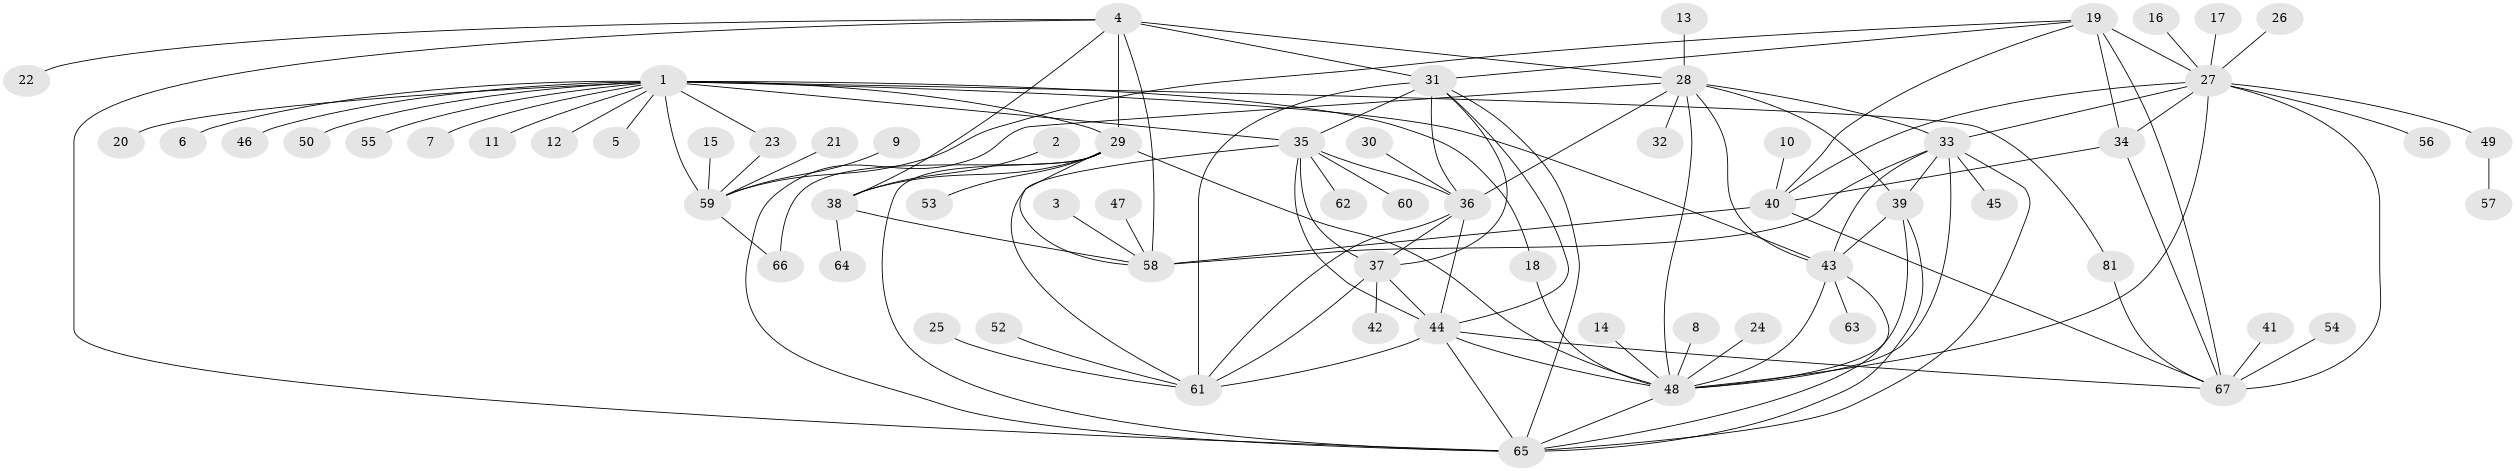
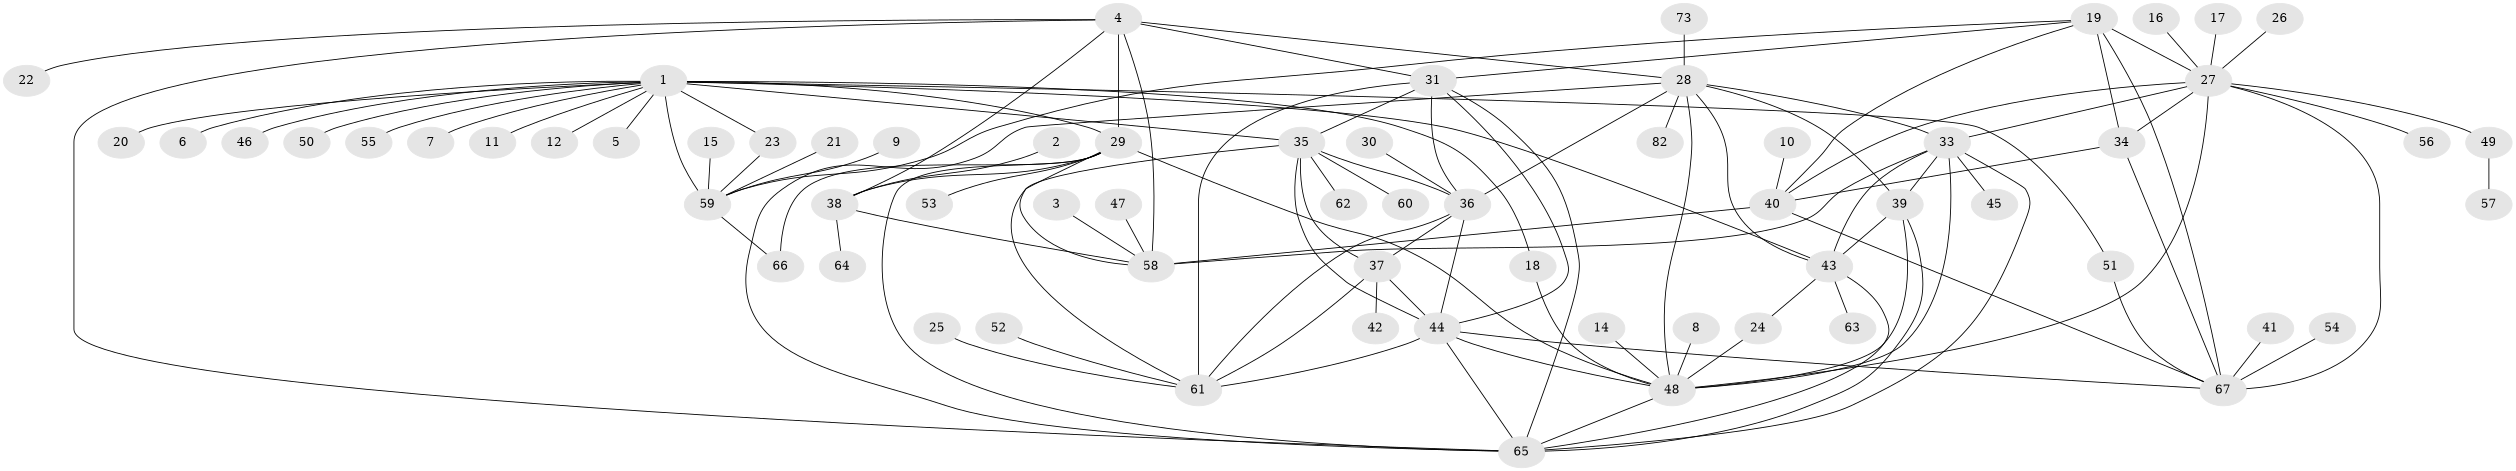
  graph {
    node [color=gray90 style=filled]
    edge [weight=1.0]
    1
    5
    6
    7
    11
    12
    18
    20
    23
    29
    35
    43
    46
    50
-   51 [label=81]
+   51
    55
    59
    48
    38
    58
    65
    53
    66
    61
    36
    37
    44
    60
    62
    63
    67
    2
    64
    3
    4
    22
    28
    31
    33
-   32
+   32 [label=82]
    39
    8
    9
    10
    40
-   13
+   13 [label=73]
    14
    15
    16
    27
    34
    49
    56
    17
    19
    21
    24
    25
    26
    45
    57
    30
    42
    41
    47
    52
    54
    1 -- 5
    1 -- 6
    1 -- 7
    1 -- 11
    1 -- 12
    1 -- 18
    1 -- 20
    1 -- 23 [weight=4.0]
    1 -- 29
    1 -- 35
    1 -- 43
    1 -- 46
    1 -- 50
    1 -- 51
    1 -- 55
    1 -- 59 [weight=4.0]
    18 -- 48
    23 -- 59
    29 -- 48
    29 -- 38
    29 -- 58
    29 -- 65
    29 -- 53
    29 -- 66
    35 -- 61
    35 -- 36
    35 -- 37
    35 -- 44
    35 -- 60
    35 -- 62
-   43 -- 48
+   43 -- 24
    43 -- 65
    43 -- 63
    51 -- 67
    59 -- 66
    48 -- 65
    38 -- 58
    38 -- 64
    36 -- 61
    36 -- 37
    36 -- 44
    37 -- 61
    37 -- 44
    37 -- 42
    44 -- 48
    44 -- 65
    44 -- 61
    44 -- 67
    2 -- 38
    3 -- 58
    4 -- 29 [weight=3.0]
    4 -- 38 [weight=3.0]
    4 -- 58 [weight=3.0]
    4 -- 65
    4 -- 22
    4 -- 28
    4 -- 31
    28 -- 43
    28 -- 48
    28 -- 65
    28 -- 36
    28 -- 33
    28 -- 32
    28 -- 39
    31 -- 35
    31 -- 65
    31 -- 61
    31 -- 36
-   31 -- 37
    31 -- 44
    33 -- 43
    33 -- 48
    33 -- 58
    33 -- 65
    33 -- 39
    33 -- 45
    39 -- 43
    39 -- 48
    39 -- 65
    8 -- 48
    9 -- 59
    10 -- 40
    40 -- 58
    40 -- 67
    13 -- 28
    14 -- 48
    15 -- 59
    16 -- 27
    27 -- 48
    27 -- 67 [weight=2.0]
    27 -- 33
    27 -- 40 [weight=2.0]
    27 -- 34 [weight=2.0]
    27 -- 49
    27 -- 56
    34 -- 67
    34 -- 40
    49 -- 57
    17 -- 27
    19 -- 59
    19 -- 67
    19 -- 31
    19 -- 40
    19 -- 27 [weight=2.0]
    19 -- 34
    21 -- 59
    24 -- 48
    25 -- 61
    26 -- 27
    30 -- 36
    41 -- 67
    47 -- 58
    52 -- 61
    54 -- 67
  }
